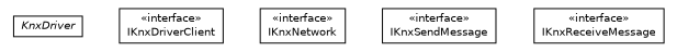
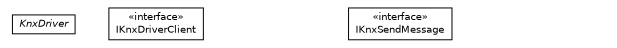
  digraph {
    nodesep=0.25
    ranksep=0.5
    node [fontcolor=black fontname=Helvetica fontsize=10.0 shape=plaintext]
    n1 [label=<<table title="org.universAAL.lddi.knx.interfaces.KnxDriver" border="0" cellborder="1" cellspacing="0" cellpadding="2" port="p" href="./KnxDriver.html"> 		<tr><td><table border="0" cellspacing="0" cellpadding="1"> <tr><td align="center" balign="center"><font face="Helvetica-Oblique"> KnxDriver </font></td></tr> 		</table></td></tr> 		</table>>]
    n2 [label=<<table title="org.universAAL.lddi.knx.interfaces.IKnxDriverClient" border="0" cellborder="1" cellspacing="0" cellpadding="2" port="p" href="./IKnxDriverClient.html"> 		<tr><td><table border="0" cellspacing="0" cellpadding="1"> <tr><td align="center" balign="center"> &#171;interface&#187; </td></tr> <tr><td align="center" balign="center"> IKnxDriverClient </td></tr> 		</table></td></tr> 		</table>>]
-   n3 [label=<<table title="org.universAAL.lddi.knx.interfaces.IKnxNetwork" border="0" cellborder="1" cellspacing="0" cellpadding="2" port="p" href="./IKnxNetwork.html"> 		<tr><td><table border="0" cellspacing="0" cellpadding="1"> <tr><td align="center" balign="center"> &#171;interface&#187; </td></tr> <tr><td align="center" balign="center"> IKnxNetwork </td></tr> 		</table></td></tr> 		</table>>]
    n4 [label=<<table title="org.universAAL.lddi.knx.interfaces.IKnxSendMessage" border="0" cellborder="1" cellspacing="0" cellpadding="2" port="p" href="./IKnxSendMessage.html"> 		<tr><td><table border="0" cellspacing="0" cellpadding="1"> <tr><td align="center" balign="center"> &#171;interface&#187; </td></tr> <tr><td align="center" balign="center"> IKnxSendMessage </td></tr> 		</table></td></tr> 		</table>>]
-   n5 [label=<<table title="org.universAAL.lddi.knx.interfaces.IKnxReceiveMessage" border="0" cellborder="1" cellspacing="0" cellpadding="2" port="p" href="./IKnxReceiveMessage.html"> 		<tr><td><table border="0" cellspacing="0" cellpadding="1"> <tr><td align="center" balign="center"> &#171;interface&#187; </td></tr> <tr><td align="center" balign="center"> IKnxReceiveMessage </td></tr> 		</table></td></tr> 		</table>>]
  }
